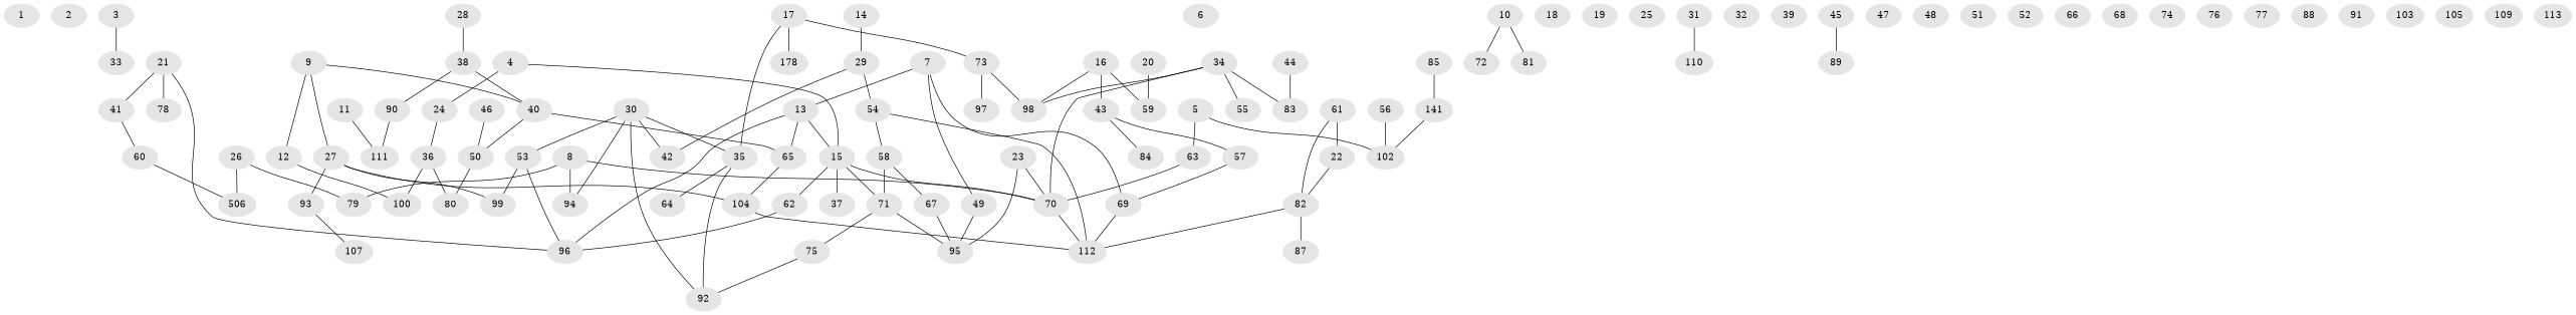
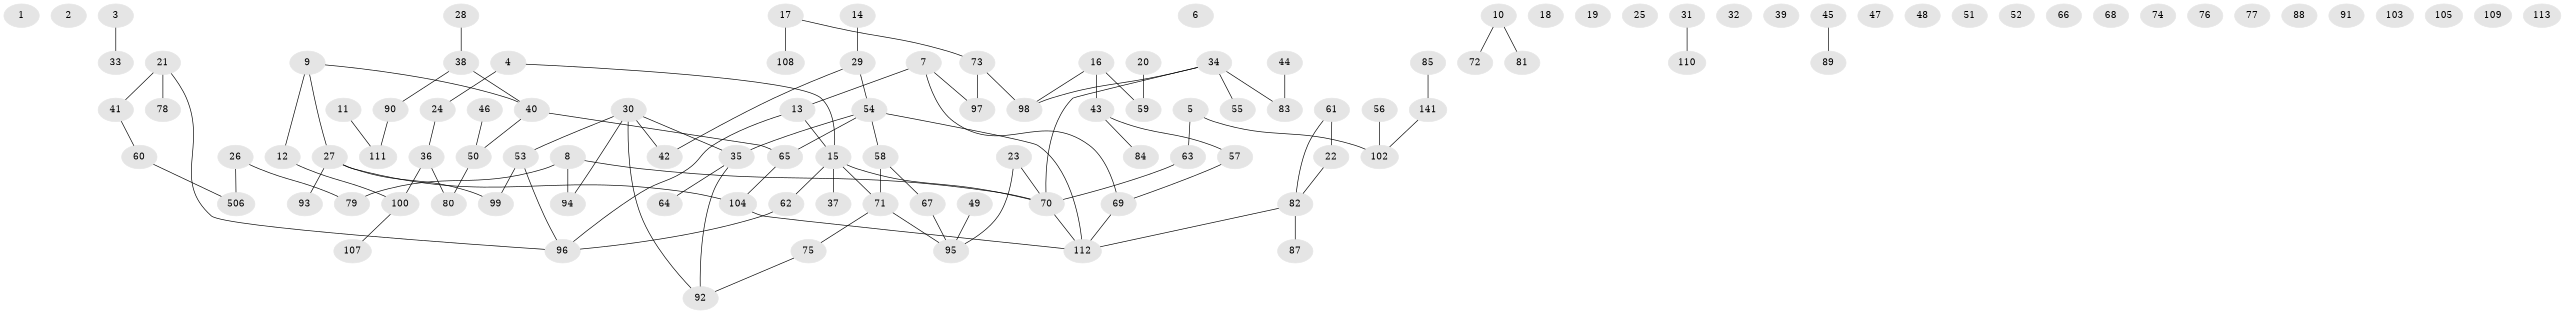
  graph {
    node [color=gray90 style=filled]
    1
    2
    3
    33
    4
    15
    24
    70
    37
    62
    71
    36
    5
    63
    102
    6
    7
    13
    69
    97
    96
    40
    50
    65
    112
    8
    79
    94
    9
    12
    27
    100
    93
    99
    104
    10
    72
    81
    11
    111
    14
    29
    42
    54
    95
    75
    16
    43
    59
    98
    57
    84
    17
    35
    73
-   108 [label=178]
+   108
    64
    92
    18
    19
    20
    21
    41
    78
    60
    22
    82
    87
    23
    80
    25
    26
    n73 [label=506]
    107
    28
    38
    90
    58
    30
    53
    31
    110
    32
    34
    55
    83
    39
    44
    45
    89
    46
    47
    48
    49
    51
    52
    67
    56
    61
    66
    68
    74
    76
    77
    n105 [label=141]
    85
    88
    91
    103
    105
    109
    113
    3 -- 33
    4 -- 15
    4 -- 24
    15 -- 70
    15 -- 37
    15 -- 62
    15 -- 71
    24 -- 36
    70 -- 112
    62 -- 96
    71 -- 95
    71 -- 75
    36 -- 100
    36 -- 80
    5 -- 63
    5 -- 102
    63 -- 70
    7 -- 13
    7 -- 69
-   7 -- 49
+   7 -- 97
    13 -- 15
    13 -- 96
    69 -- 112
    40 -- 50
    40 -- 65
    50 -- 80
    65 -- 104
    8 -- 70
    8 -- 79
    8 -- 94
    9 -- 40
    9 -- 12
    9 -- 27
    12 -- 100
    27 -- 93
    27 -- 99
    27 -- 104
-   93 -- 107
+   100 -- 107
    104 -- 112
    10 -- 72
    10 -- 81
    11 -- 111
    14 -- 29
    29 -- 42
    29 -- 54
-   13 -- 65
+   54 -- 65
    54 -- 112
    54 -- 58
    75 -- 92
    16 -- 43
    16 -- 59
    16 -- 98
    43 -- 57
    43 -- 84
    57 -- 69
-   17 -- 35
+   54 -- 35
    17 -- 73
    17 -- 108
    35 -- 64
    35 -- 92
    73 -- 97
    73 -- 98
    20 -- 59
    21 -- 96
    21 -- 41
    21 -- 78
    41 -- 60
    60 -- n73
    22 -- 82
    82 -- 112
    82 -- 87
    23 -- 70
    23 -- 95
    26 -- 79
    26 -- n73
    28 -- 38
    38 -- 40
    38 -- 90
    90 -- 111
    58 -- 71
    58 -- 67
    30 -- 94
    30 -- 42
    30 -- 35
    30 -- 92
    30 -- 53
    53 -- 96
    53 -- 99
    31 -- 110
    34 -- 70
    34 -- 98
    34 -- 55
    34 -- 83
    44 -- 83
    45 -- 89
    46 -- 50
    49 -- 95
    67 -- 95
    56 -- 102
    61 -- 22
    61 -- 82
    n105 -- 102
    85 -- n105
  }
